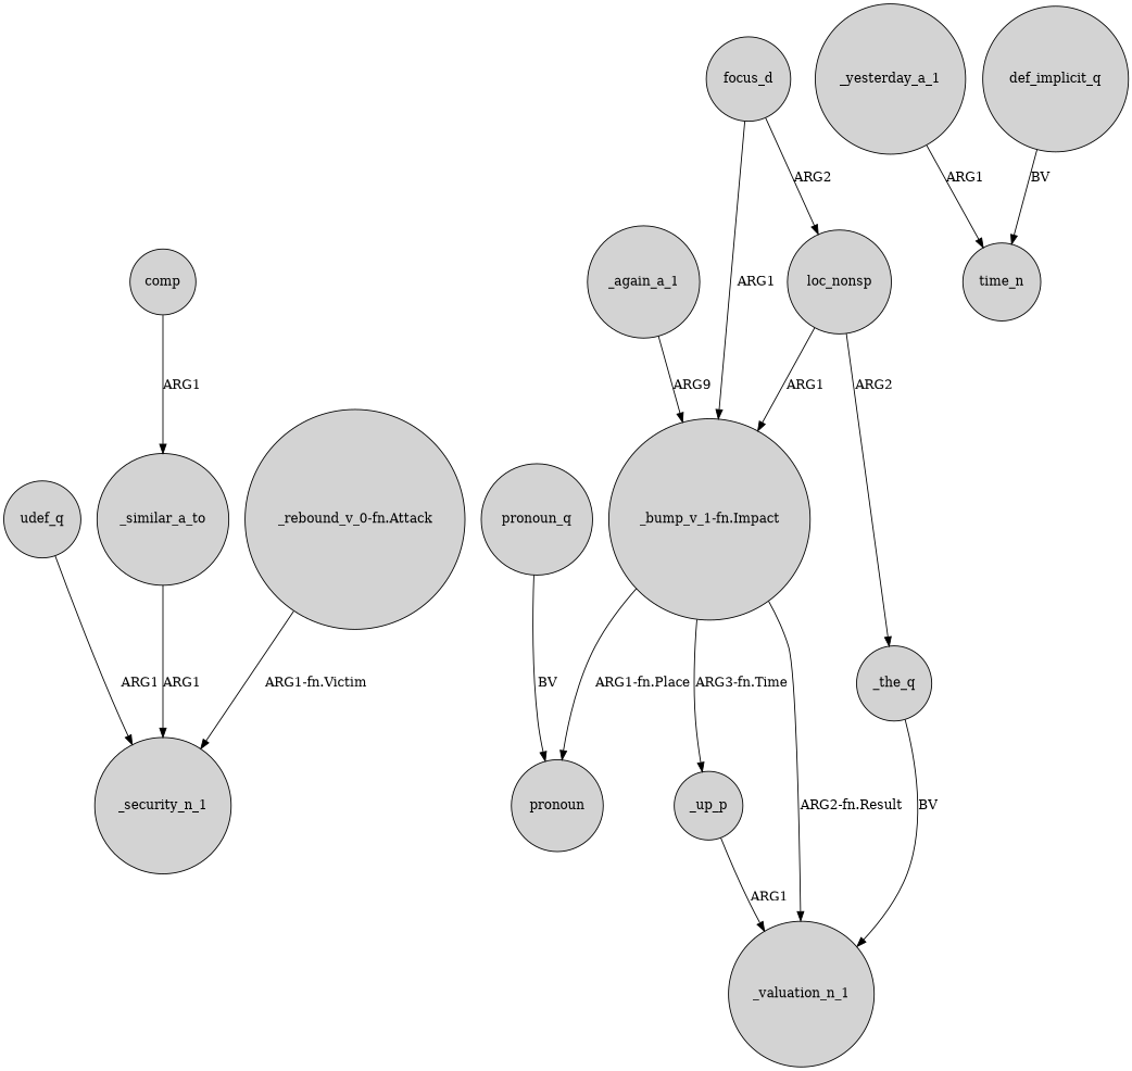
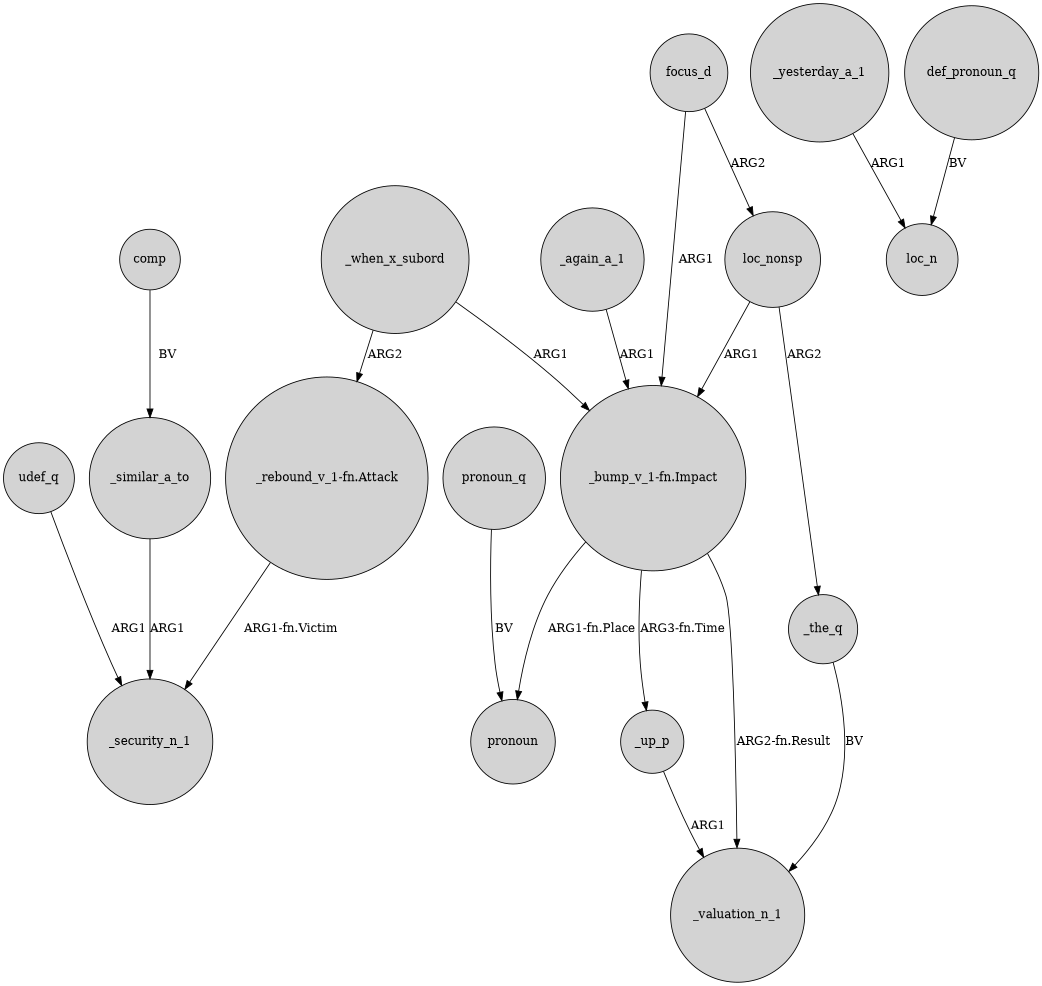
  digraph {
    node [shape=circle style=filled]
-   "_rebound_v_1-fn.Attack" [label="_rebound_v_0-fn.Attack"]
+   "_rebound_v_1-fn.Attack"
    _security_n_1
    n3 [label=pronoun]
    "_bump_v_1-fn.Impact"
    _valuation_n_1
    _up_p
+   _when_x_subord
    _yesterday_a_1
-   time_n
+   time_n [label=loc_n]
    _similar_a_to
    focus_d
    loc_nonsp
    _the_q
    udef_q
    pronoun_q
    comp
    _again_a_1
-   def_implicit_q
+   def_implicit_q [label=def_pronoun_q]
    "_rebound_v_1-fn.Attack" -> _security_n_1 [label="ARG1-fn.Victim"]
    "_bump_v_1-fn.Impact" -> n3 [label="ARG1-fn.Place"]
    "_bump_v_1-fn.Impact" -> _valuation_n_1 [label="ARG2-fn.Result"]
    "_bump_v_1-fn.Impact" -> _up_p [label="ARG3-fn.Time"]
    _up_p -> _valuation_n_1 [label=ARG1]
+   _when_x_subord -> "_rebound_v_1-fn.Attack" [label=ARG2]
+   _when_x_subord -> "_bump_v_1-fn.Impact" [label=ARG1]
    _yesterday_a_1 -> time_n [label=ARG1]
    _similar_a_to -> _security_n_1 [label=ARG1]
    focus_d -> "_bump_v_1-fn.Impact" [label=ARG1]
    focus_d -> loc_nonsp [label=ARG2]
    loc_nonsp -> "_bump_v_1-fn.Impact" [label=ARG1]
    loc_nonsp -> _the_q [label=ARG2]
    _the_q -> _valuation_n_1 [label=BV]
    udef_q -> _security_n_1 [label=ARG1]
    pronoun_q -> n3 [label=BV]
-   comp -> _similar_a_to [label=ARG1]
-   _again_a_1 -> "_bump_v_1-fn.Impact" [label=ARG9]
+   comp -> _similar_a_to [label=BV]
+   _again_a_1 -> "_bump_v_1-fn.Impact" [label=ARG1]
    def_implicit_q -> time_n [label=BV]
  }
